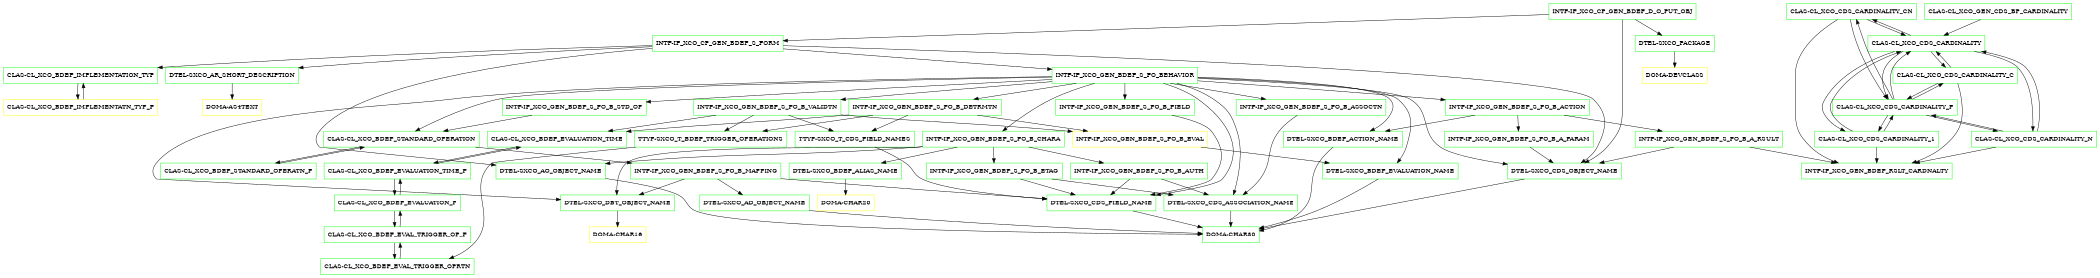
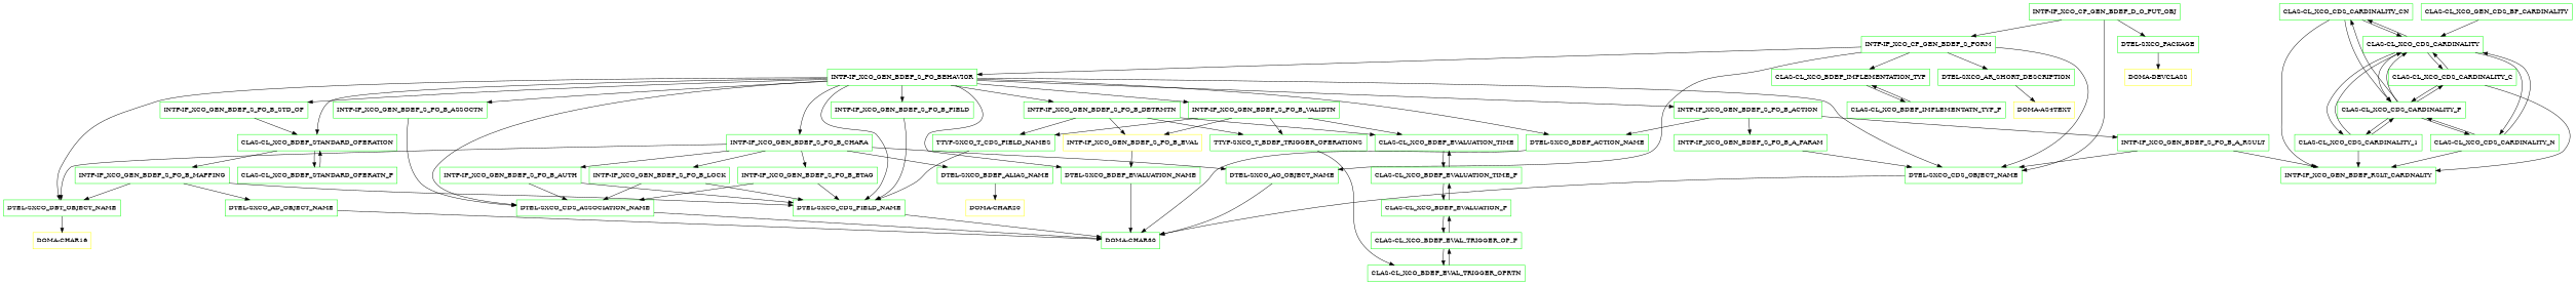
  digraph {
    node [color=green shape=box]
    "INTF-IF_XCO_CP_GEN_BDEF_D_O_PUT_OBJ"
    "INTF-IF_XCO_CP_GEN_BDEF_S_FORM"
    "DTEL-SXCO_CDS_OBJECT_NAME"
    "DTEL-SXCO_PACKAGE"
    "INTF-IF_XCO_GEN_BDEF_S_FO_BEHAVIOR"
    "DTEL-SXCO_AO_OBJECT_NAME"
    "CLAS-CL_XCO_BDEF_IMPLEMENTATION_TYP"
    "DTEL-SXCO_AR_SHORT_DESCRIPTION"
    "DOMA-CHAR30"
    "DOMA-DEVCLASS" [color=yellow]
    "INTF-IF_XCO_GEN_BDEF_S_FO_B_DETRMTN"
    "DTEL-SXCO_BDEF_EVALUATION_NAME"
    "DTEL-SXCO_CDS_FIELD_NAME"
    "INTF-IF_XCO_GEN_BDEF_S_FO_B_VALIDTN"
    "DTEL-SXCO_DBT_OBJECT_NAME"
    "INTF-IF_XCO_GEN_BDEF_S_FO_B_ASSOCTN"
    "DTEL-SXCO_CDS_ASSOCIATION_NAME"
    "INTF-IF_XCO_GEN_BDEF_S_FO_B_ACTION"
    "DTEL-SXCO_BDEF_ACTION_NAME"
    "INTF-IF_XCO_GEN_BDEF_S_FO_B_STD_OP"
    "CLAS-CL_XCO_BDEF_STANDARD_OPERATION"
    "INTF-IF_XCO_GEN_BDEF_S_FO_B_FIELD"
    "INTF-IF_XCO_GEN_BDEF_S_FO_B_CHARA"
-   "CLAS-CL_XCO_BDEF_IMPLEMENTATN_TYP_F" [color=yellow]
+   "CLAS-CL_XCO_BDEF_IMPLEMENTATN_TYP_F"
    "DOMA-AS4TEXT" [color=yellow]
    "INTF-IF_XCO_GEN_BDEF_S_FO_B_EVAL" [color=yellow]
    "CLAS-CL_XCO_BDEF_EVALUATION_TIME"
    "TTYP-SXCO_T_BDEF_TRIGGER_OPERATIONS"
    "TTYP-SXCO_T_CDS_FIELD_NAMES"
    "INTF-IF_XCO_GEN_BDEF_S_FO_B_MAPPING"
    "DTEL-SXCO_AD_OBJECT_NAME"
    "DOMA-CHAR16" [color=yellow]
    "INTF-IF_XCO_GEN_BDEF_S_FO_B_A_PARAM"
    "INTF-IF_XCO_GEN_BDEF_S_FO_B_A_RSULT"
    "CLAS-CL_XCO_BDEF_STANDARD_OPERATN_F"
    "INTF-IF_XCO_GEN_BDEF_S_FO_B_AUTH"
+   "INTF-IF_XCO_GEN_BDEF_S_FO_B_LOCK"
    "INTF-IF_XCO_GEN_BDEF_S_FO_B_ETAG"
    "DTEL-SXCO_BDEF_ALIAS_NAME"
    "CLAS-CL_XCO_BDEF_EVALUATION_TIME_F"
    "CLAS-CL_XCO_BDEF_EVAL_TRIGGER_OPRTN"
    "CLAS-CL_XCO_BDEF_EVALUATION_F"
    "CLAS-CL_XCO_BDEF_EVAL_TRIGGER_OP_F"
    "INTF-IF_XCO_GEN_BDEF_RSLT_CARDNALTY"
    "CLAS-CL_XCO_GEN_CDS_BP_CARDINALITY"
    "CLAS-CL_XCO_CDS_CARDINALITY"
    "CLAS-CL_XCO_CDS_CARDINALITY_CN"
    "CLAS-CL_XCO_CDS_CARDINALITY_F"
    "CLAS-CL_XCO_CDS_CARDINALITY_N"
    "CLAS-CL_XCO_CDS_CARDINALITY_1"
    "CLAS-CL_XCO_CDS_CARDINALITY_C"
    "DOMA-CHAR20" [color=yellow]
    "INTF-IF_XCO_CP_GEN_BDEF_D_O_PUT_OBJ" -> "INTF-IF_XCO_CP_GEN_BDEF_S_FORM"
    "INTF-IF_XCO_CP_GEN_BDEF_D_O_PUT_OBJ" -> "DTEL-SXCO_CDS_OBJECT_NAME"
    "INTF-IF_XCO_CP_GEN_BDEF_D_O_PUT_OBJ" -> "DTEL-SXCO_PACKAGE"
    "INTF-IF_XCO_CP_GEN_BDEF_S_FORM" -> "DTEL-SXCO_CDS_OBJECT_NAME"
    "INTF-IF_XCO_CP_GEN_BDEF_S_FORM" -> "INTF-IF_XCO_GEN_BDEF_S_FO_BEHAVIOR"
    "INTF-IF_XCO_CP_GEN_BDEF_S_FORM" -> "DTEL-SXCO_AO_OBJECT_NAME"
    "INTF-IF_XCO_CP_GEN_BDEF_S_FORM" -> "CLAS-CL_XCO_BDEF_IMPLEMENTATION_TYP"
    "INTF-IF_XCO_CP_GEN_BDEF_S_FORM" -> "DTEL-SXCO_AR_SHORT_DESCRIPTION"
    "DTEL-SXCO_CDS_OBJECT_NAME" -> "DOMA-CHAR30"
    "DTEL-SXCO_PACKAGE" -> "DOMA-DEVCLASS"
    "INTF-IF_XCO_GEN_BDEF_S_FO_BEHAVIOR" -> "DTEL-SXCO_CDS_OBJECT_NAME"
    "INTF-IF_XCO_GEN_BDEF_S_FO_BEHAVIOR" -> "INTF-IF_XCO_GEN_BDEF_S_FO_B_DETRMTN"
    "INTF-IF_XCO_GEN_BDEF_S_FO_BEHAVIOR" -> "DTEL-SXCO_BDEF_EVALUATION_NAME"
    "INTF-IF_XCO_GEN_BDEF_S_FO_BEHAVIOR" -> "DTEL-SXCO_CDS_FIELD_NAME"
    "INTF-IF_XCO_GEN_BDEF_S_FO_BEHAVIOR" -> "INTF-IF_XCO_GEN_BDEF_S_FO_B_VALIDTN"
    "INTF-IF_XCO_GEN_BDEF_S_FO_BEHAVIOR" -> "DTEL-SXCO_DBT_OBJECT_NAME"
    "INTF-IF_XCO_GEN_BDEF_S_FO_BEHAVIOR" -> "INTF-IF_XCO_GEN_BDEF_S_FO_B_ASSOCTN"
    "INTF-IF_XCO_GEN_BDEF_S_FO_BEHAVIOR" -> "DTEL-SXCO_CDS_ASSOCIATION_NAME"
    "INTF-IF_XCO_GEN_BDEF_S_FO_BEHAVIOR" -> "INTF-IF_XCO_GEN_BDEF_S_FO_B_ACTION"
    "INTF-IF_XCO_GEN_BDEF_S_FO_BEHAVIOR" -> "DTEL-SXCO_BDEF_ACTION_NAME"
    "INTF-IF_XCO_GEN_BDEF_S_FO_BEHAVIOR" -> "INTF-IF_XCO_GEN_BDEF_S_FO_B_STD_OP"
    "INTF-IF_XCO_GEN_BDEF_S_FO_BEHAVIOR" -> "CLAS-CL_XCO_BDEF_STANDARD_OPERATION"
    "INTF-IF_XCO_GEN_BDEF_S_FO_BEHAVIOR" -> "INTF-IF_XCO_GEN_BDEF_S_FO_B_FIELD"
    "INTF-IF_XCO_GEN_BDEF_S_FO_BEHAVIOR" -> "INTF-IF_XCO_GEN_BDEF_S_FO_B_CHARA"
    "DTEL-SXCO_AO_OBJECT_NAME" -> "DOMA-CHAR30"
    "CLAS-CL_XCO_BDEF_IMPLEMENTATION_TYP" -> "CLAS-CL_XCO_BDEF_IMPLEMENTATN_TYP_F"
    "DTEL-SXCO_AR_SHORT_DESCRIPTION" -> "DOMA-AS4TEXT"
    "INTF-IF_XCO_GEN_BDEF_S_FO_B_DETRMTN" -> "INTF-IF_XCO_GEN_BDEF_S_FO_B_EVAL"
    "INTF-IF_XCO_GEN_BDEF_S_FO_B_DETRMTN" -> "CLAS-CL_XCO_BDEF_EVALUATION_TIME"
    "INTF-IF_XCO_GEN_BDEF_S_FO_B_DETRMTN" -> "TTYP-SXCO_T_BDEF_TRIGGER_OPERATIONS"
    "INTF-IF_XCO_GEN_BDEF_S_FO_B_DETRMTN" -> "TTYP-SXCO_T_CDS_FIELD_NAMES"
    "DTEL-SXCO_BDEF_EVALUATION_NAME" -> "DOMA-CHAR30"
    "DTEL-SXCO_CDS_FIELD_NAME" -> "DOMA-CHAR30"
    "INTF-IF_XCO_GEN_BDEF_S_FO_B_VALIDTN" -> "INTF-IF_XCO_GEN_BDEF_S_FO_B_EVAL"
    "INTF-IF_XCO_GEN_BDEF_S_FO_B_VALIDTN" -> "CLAS-CL_XCO_BDEF_EVALUATION_TIME"
    "INTF-IF_XCO_GEN_BDEF_S_FO_B_VALIDTN" -> "TTYP-SXCO_T_BDEF_TRIGGER_OPERATIONS"
    "INTF-IF_XCO_GEN_BDEF_S_FO_B_VALIDTN" -> "TTYP-SXCO_T_CDS_FIELD_NAMES"
    "DTEL-SXCO_DBT_OBJECT_NAME" -> "DOMA-CHAR16"
    "INTF-IF_XCO_GEN_BDEF_S_FO_B_ASSOCTN" -> "DTEL-SXCO_CDS_ASSOCIATION_NAME"
    "DTEL-SXCO_CDS_ASSOCIATION_NAME" -> "DOMA-CHAR30"
    "INTF-IF_XCO_GEN_BDEF_S_FO_B_ACTION" -> "DTEL-SXCO_BDEF_ACTION_NAME"
    "INTF-IF_XCO_GEN_BDEF_S_FO_B_ACTION" -> "INTF-IF_XCO_GEN_BDEF_S_FO_B_A_PARAM"
    "INTF-IF_XCO_GEN_BDEF_S_FO_B_ACTION" -> "INTF-IF_XCO_GEN_BDEF_S_FO_B_A_RSULT"
    "DTEL-SXCO_BDEF_ACTION_NAME" -> "DOMA-CHAR30"
    "INTF-IF_XCO_GEN_BDEF_S_FO_B_STD_OP" -> "CLAS-CL_XCO_BDEF_STANDARD_OPERATION"
    "CLAS-CL_XCO_BDEF_STANDARD_OPERATION" -> "INTF-IF_XCO_GEN_BDEF_S_FO_B_MAPPING"
    "CLAS-CL_XCO_BDEF_STANDARD_OPERATION" -> "CLAS-CL_XCO_BDEF_STANDARD_OPERATN_F"
    "INTF-IF_XCO_GEN_BDEF_S_FO_B_FIELD" -> "DTEL-SXCO_CDS_FIELD_NAME"
    "INTF-IF_XCO_GEN_BDEF_S_FO_B_CHARA" -> "DTEL-SXCO_AO_OBJECT_NAME"
    "INTF-IF_XCO_GEN_BDEF_S_FO_B_CHARA" -> "DTEL-SXCO_DBT_OBJECT_NAME"
    "INTF-IF_XCO_GEN_BDEF_S_FO_B_CHARA" -> "INTF-IF_XCO_GEN_BDEF_S_FO_B_AUTH"
+   "INTF-IF_XCO_GEN_BDEF_S_FO_B_CHARA" -> "INTF-IF_XCO_GEN_BDEF_S_FO_B_LOCK"
    "INTF-IF_XCO_GEN_BDEF_S_FO_B_CHARA" -> "INTF-IF_XCO_GEN_BDEF_S_FO_B_ETAG"
    "INTF-IF_XCO_GEN_BDEF_S_FO_B_CHARA" -> "DTEL-SXCO_BDEF_ALIAS_NAME"
    "CLAS-CL_XCO_BDEF_IMPLEMENTATN_TYP_F" -> "CLAS-CL_XCO_BDEF_IMPLEMENTATION_TYP"
    "INTF-IF_XCO_GEN_BDEF_S_FO_B_EVAL" -> "DTEL-SXCO_BDEF_EVALUATION_NAME"
    "CLAS-CL_XCO_BDEF_EVALUATION_TIME" -> "CLAS-CL_XCO_BDEF_EVALUATION_TIME_F"
    "TTYP-SXCO_T_BDEF_TRIGGER_OPERATIONS" -> "CLAS-CL_XCO_BDEF_EVAL_TRIGGER_OPRTN"
    "TTYP-SXCO_T_CDS_FIELD_NAMES" -> "DTEL-SXCO_CDS_FIELD_NAME"
    "INTF-IF_XCO_GEN_BDEF_S_FO_B_MAPPING" -> "DTEL-SXCO_CDS_FIELD_NAME"
    "INTF-IF_XCO_GEN_BDEF_S_FO_B_MAPPING" -> "DTEL-SXCO_DBT_OBJECT_NAME"
    "INTF-IF_XCO_GEN_BDEF_S_FO_B_MAPPING" -> "DTEL-SXCO_AD_OBJECT_NAME"
    "DTEL-SXCO_AD_OBJECT_NAME" -> "DOMA-CHAR30"
    "INTF-IF_XCO_GEN_BDEF_S_FO_B_A_PARAM" -> "DTEL-SXCO_CDS_OBJECT_NAME"
    "INTF-IF_XCO_GEN_BDEF_S_FO_B_A_RSULT" -> "DTEL-SXCO_CDS_OBJECT_NAME"
    "INTF-IF_XCO_GEN_BDEF_S_FO_B_A_RSULT" -> "INTF-IF_XCO_GEN_BDEF_RSLT_CARDNALTY"
    "CLAS-CL_XCO_BDEF_STANDARD_OPERATN_F" -> "CLAS-CL_XCO_BDEF_STANDARD_OPERATION"
    "INTF-IF_XCO_GEN_BDEF_S_FO_B_AUTH" -> "DTEL-SXCO_CDS_FIELD_NAME"
    "INTF-IF_XCO_GEN_BDEF_S_FO_B_AUTH" -> "DTEL-SXCO_CDS_ASSOCIATION_NAME"
+   "INTF-IF_XCO_GEN_BDEF_S_FO_B_LOCK" -> "DTEL-SXCO_CDS_FIELD_NAME"
+   "INTF-IF_XCO_GEN_BDEF_S_FO_B_LOCK" -> "DTEL-SXCO_CDS_ASSOCIATION_NAME"
    "INTF-IF_XCO_GEN_BDEF_S_FO_B_ETAG" -> "DTEL-SXCO_CDS_FIELD_NAME"
    "INTF-IF_XCO_GEN_BDEF_S_FO_B_ETAG" -> "DTEL-SXCO_CDS_ASSOCIATION_NAME"
    "DTEL-SXCO_BDEF_ALIAS_NAME" -> "DOMA-CHAR20"
    "CLAS-CL_XCO_BDEF_EVALUATION_TIME_F" -> "CLAS-CL_XCO_BDEF_EVALUATION_TIME"
    "CLAS-CL_XCO_BDEF_EVALUATION_TIME_F" -> "CLAS-CL_XCO_BDEF_EVALUATION_F"
    "CLAS-CL_XCO_BDEF_EVAL_TRIGGER_OPRTN" -> "CLAS-CL_XCO_BDEF_EVAL_TRIGGER_OP_F"
    "CLAS-CL_XCO_BDEF_EVALUATION_F" -> "CLAS-CL_XCO_BDEF_EVALUATION_TIME_F"
    "CLAS-CL_XCO_BDEF_EVALUATION_F" -> "CLAS-CL_XCO_BDEF_EVAL_TRIGGER_OP_F"
    "CLAS-CL_XCO_BDEF_EVAL_TRIGGER_OP_F" -> "CLAS-CL_XCO_BDEF_EVAL_TRIGGER_OPRTN"
    "CLAS-CL_XCO_BDEF_EVAL_TRIGGER_OP_F" -> "CLAS-CL_XCO_BDEF_EVALUATION_F"
    "CLAS-CL_XCO_GEN_CDS_BP_CARDINALITY" -> "CLAS-CL_XCO_CDS_CARDINALITY"
    "CLAS-CL_XCO_CDS_CARDINALITY" -> "CLAS-CL_XCO_CDS_CARDINALITY_CN"
    "CLAS-CL_XCO_CDS_CARDINALITY" -> "CLAS-CL_XCO_CDS_CARDINALITY_F"
    "CLAS-CL_XCO_CDS_CARDINALITY" -> "CLAS-CL_XCO_CDS_CARDINALITY_N"
    "CLAS-CL_XCO_CDS_CARDINALITY" -> "CLAS-CL_XCO_CDS_CARDINALITY_1"
    "CLAS-CL_XCO_CDS_CARDINALITY" -> "CLAS-CL_XCO_CDS_CARDINALITY_C"
    "CLAS-CL_XCO_CDS_CARDINALITY_CN" -> "INTF-IF_XCO_GEN_BDEF_RSLT_CARDNALTY"
    "CLAS-CL_XCO_CDS_CARDINALITY_CN" -> "CLAS-CL_XCO_CDS_CARDINALITY"
    "CLAS-CL_XCO_CDS_CARDINALITY_CN" -> "CLAS-CL_XCO_CDS_CARDINALITY_F"
    "CLAS-CL_XCO_CDS_CARDINALITY_F" -> "CLAS-CL_XCO_CDS_CARDINALITY"
    "CLAS-CL_XCO_CDS_CARDINALITY_F" -> "CLAS-CL_XCO_CDS_CARDINALITY_CN"
    "CLAS-CL_XCO_CDS_CARDINALITY_F" -> "CLAS-CL_XCO_CDS_CARDINALITY_N"
    "CLAS-CL_XCO_CDS_CARDINALITY_F" -> "CLAS-CL_XCO_CDS_CARDINALITY_1"
    "CLAS-CL_XCO_CDS_CARDINALITY_F" -> "CLAS-CL_XCO_CDS_CARDINALITY_C"
    "CLAS-CL_XCO_CDS_CARDINALITY_N" -> "INTF-IF_XCO_GEN_BDEF_RSLT_CARDNALTY"
    "CLAS-CL_XCO_CDS_CARDINALITY_N" -> "CLAS-CL_XCO_CDS_CARDINALITY"
    "CLAS-CL_XCO_CDS_CARDINALITY_N" -> "CLAS-CL_XCO_CDS_CARDINALITY_F"
    "CLAS-CL_XCO_CDS_CARDINALITY_1" -> "INTF-IF_XCO_GEN_BDEF_RSLT_CARDNALTY"
    "CLAS-CL_XCO_CDS_CARDINALITY_1" -> "CLAS-CL_XCO_CDS_CARDINALITY"
    "CLAS-CL_XCO_CDS_CARDINALITY_1" -> "CLAS-CL_XCO_CDS_CARDINALITY_F"
    "CLAS-CL_XCO_CDS_CARDINALITY_C" -> "INTF-IF_XCO_GEN_BDEF_RSLT_CARDNALTY"
    "CLAS-CL_XCO_CDS_CARDINALITY_C" -> "CLAS-CL_XCO_CDS_CARDINALITY"
    "CLAS-CL_XCO_CDS_CARDINALITY_C" -> "CLAS-CL_XCO_CDS_CARDINALITY_F"
  }
